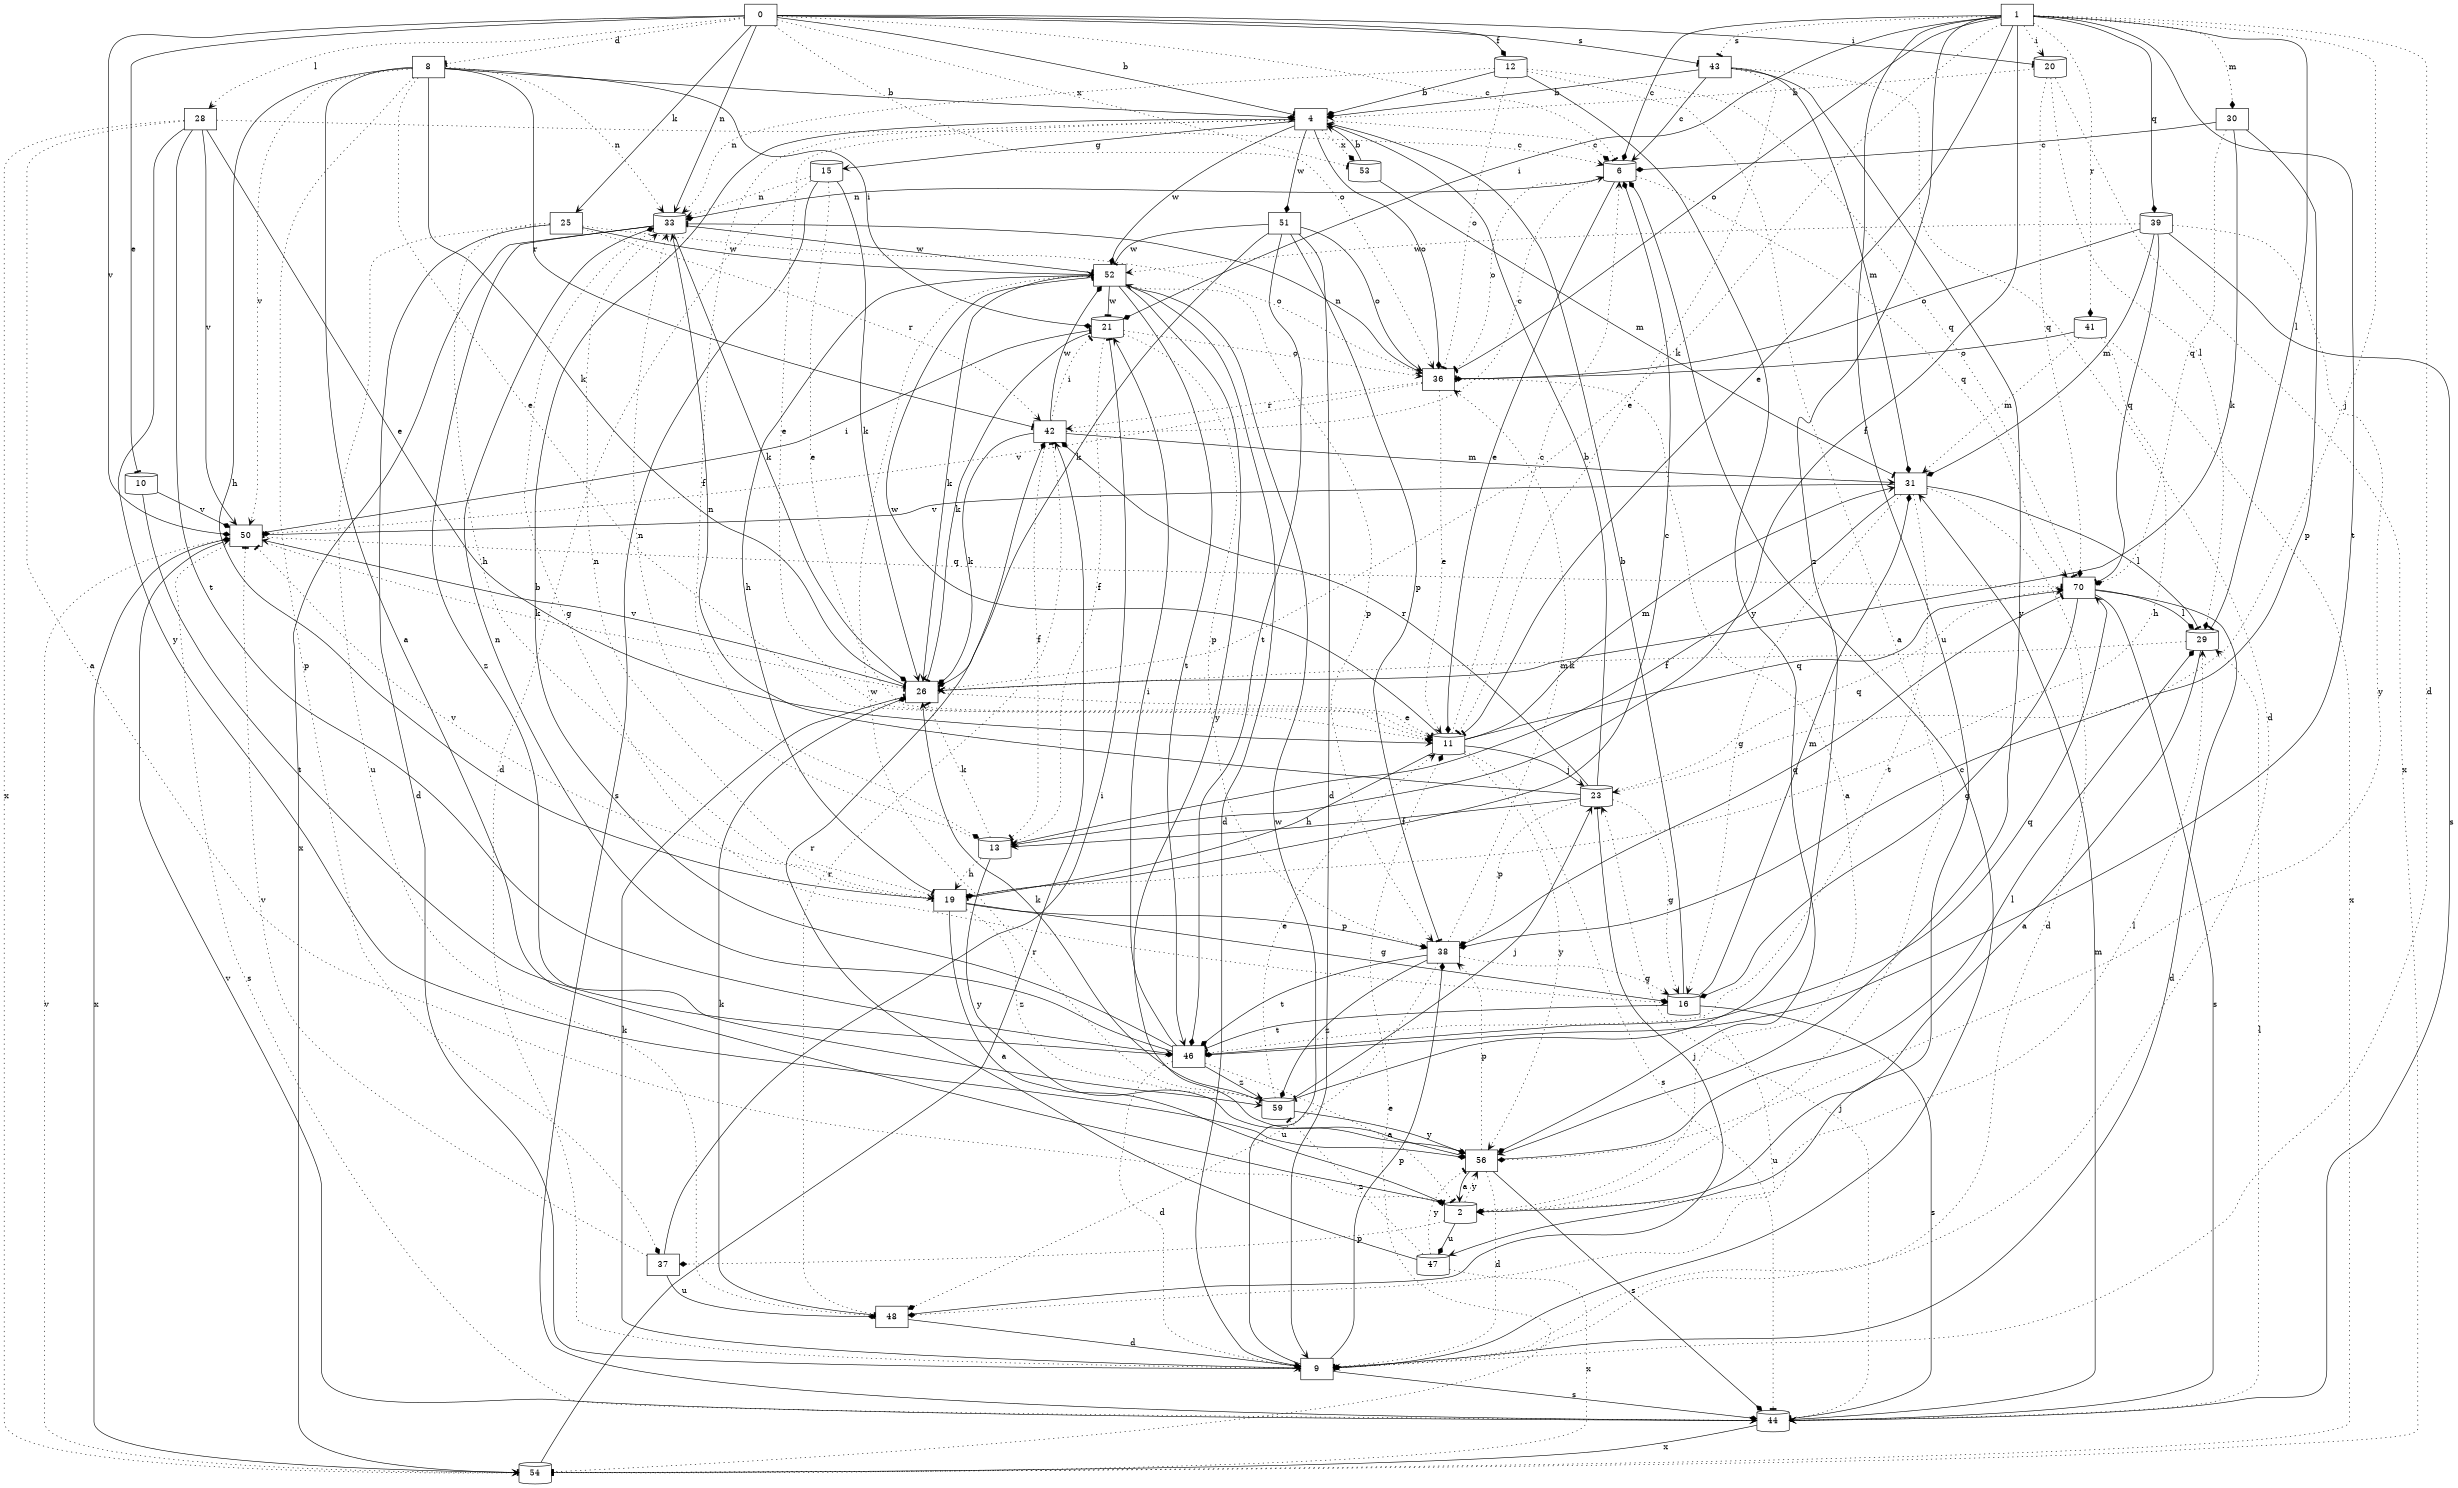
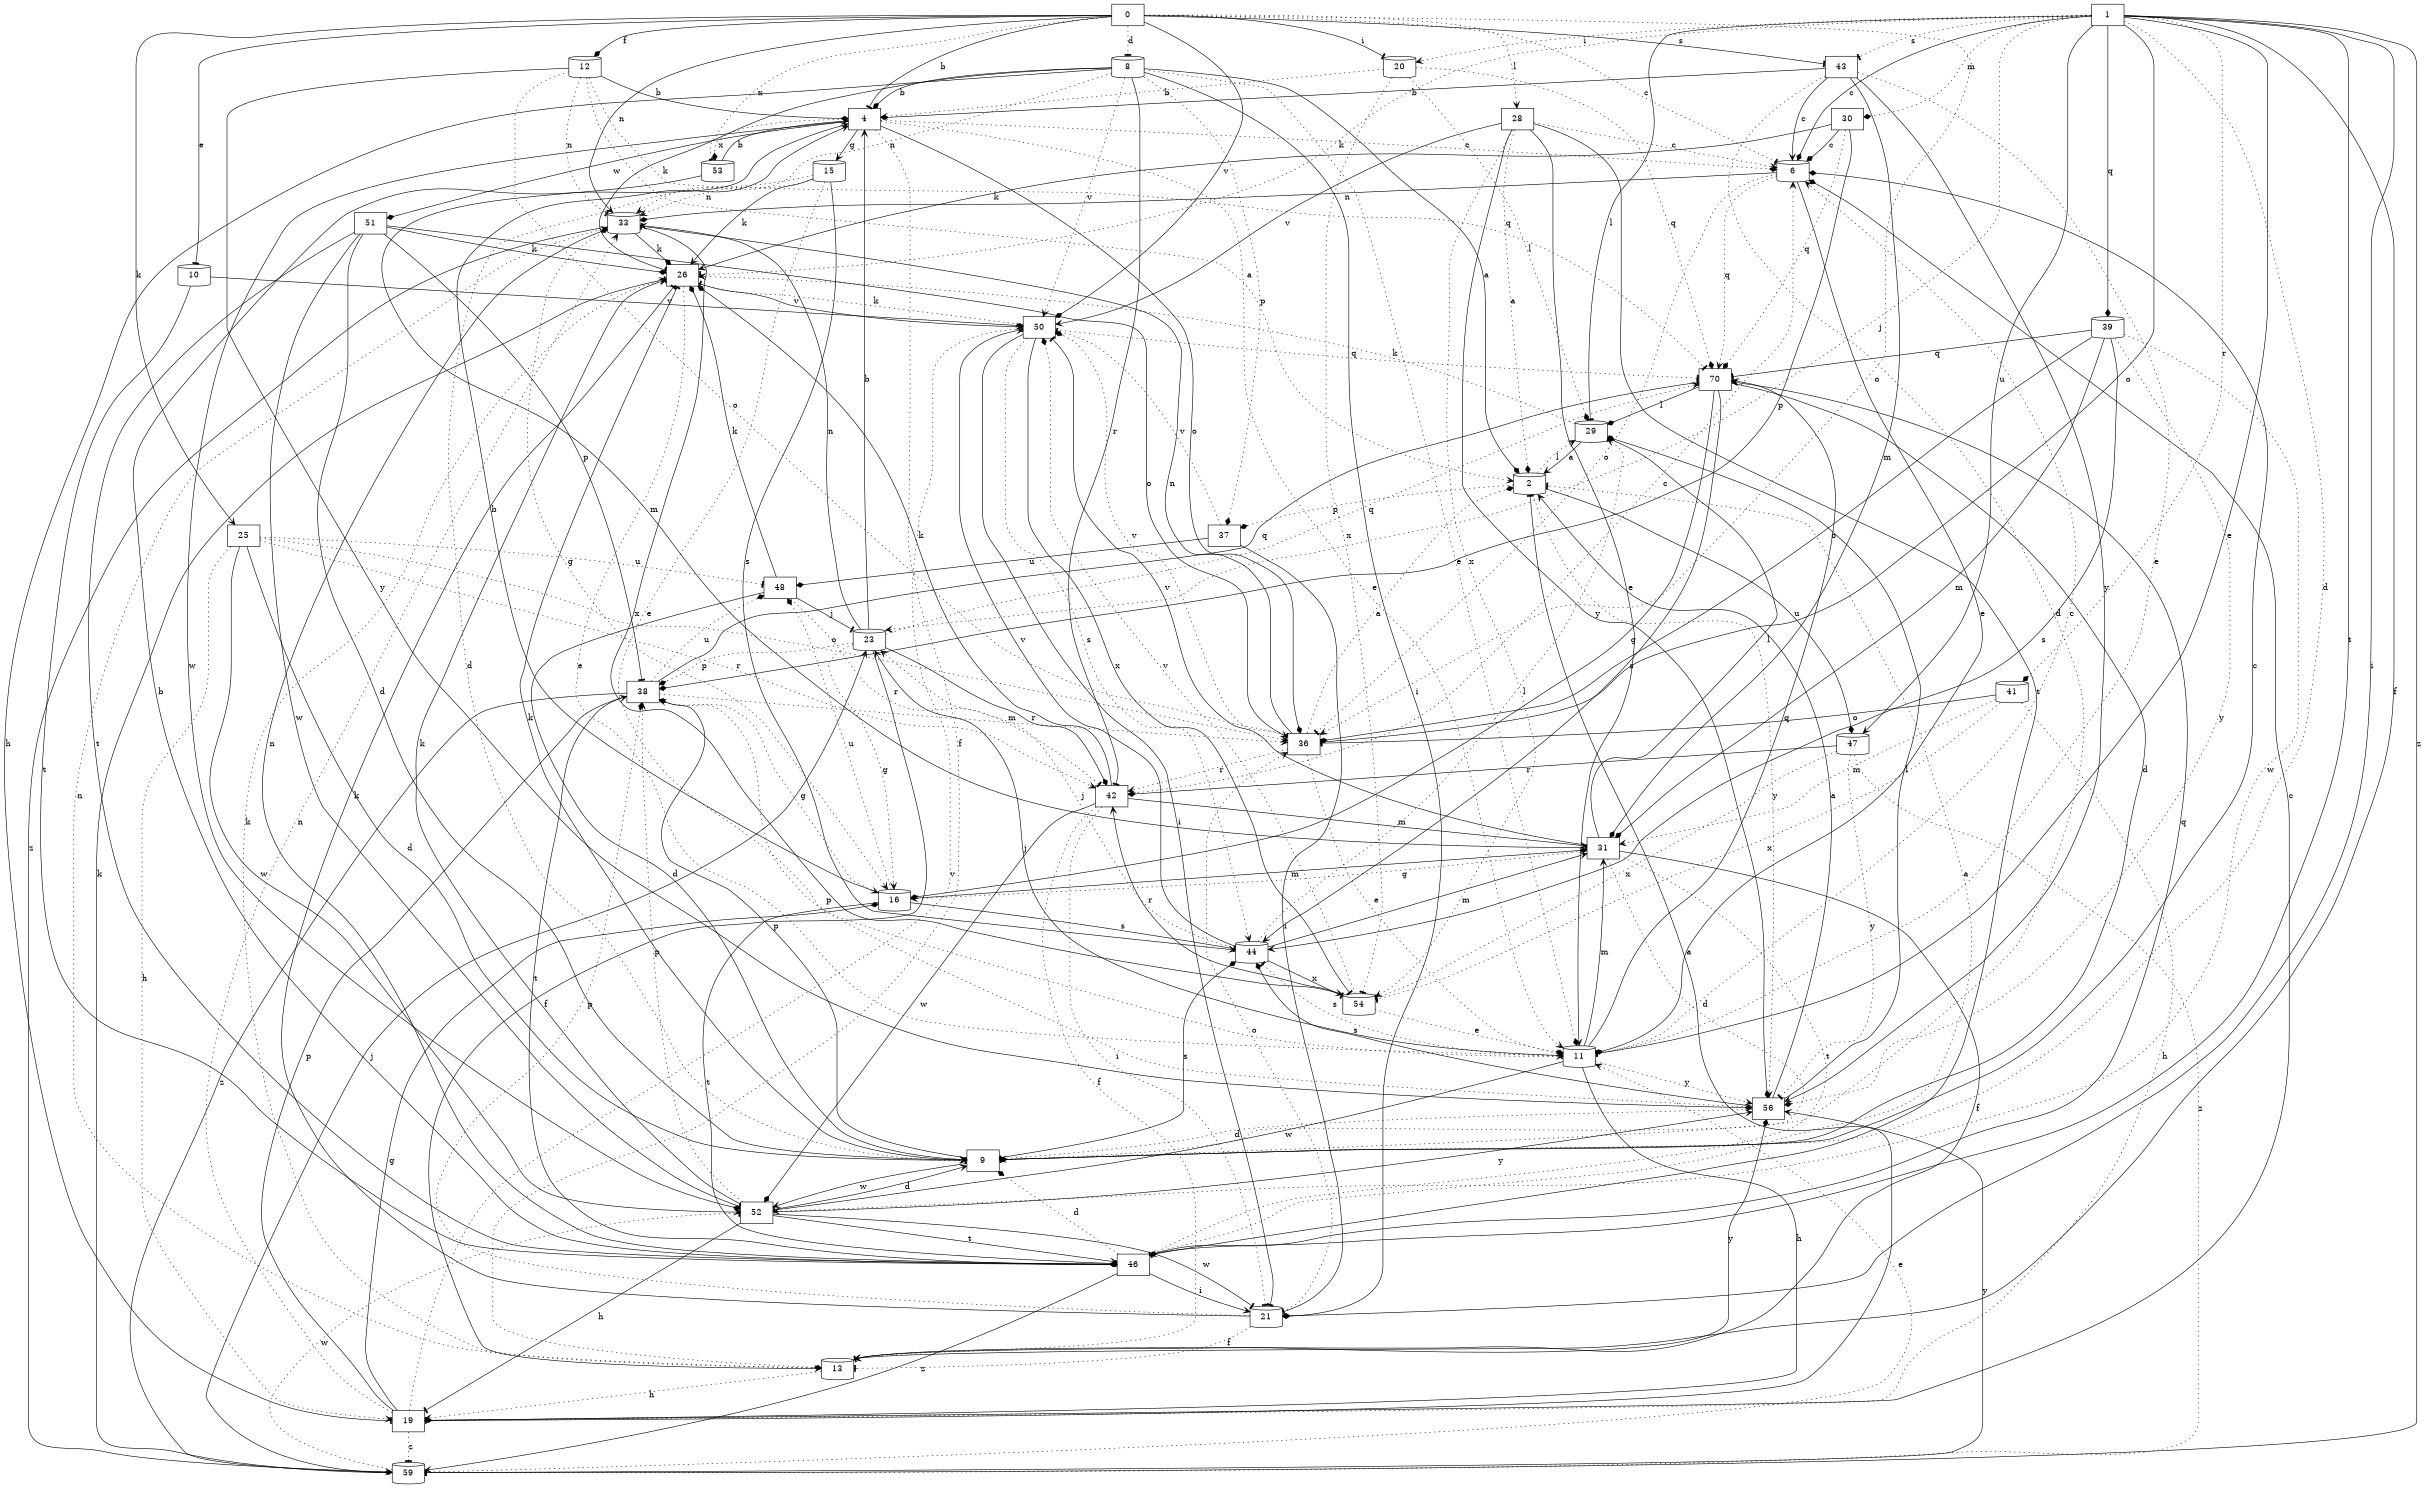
  strict digraph {
    node [shape=box]
    edge [arrowhead=vee style=solid]
    0
    4
    6 [shape=cylinder]
-   8
+   8 [shape=cylinder]
    10 [shape=cylinder]
    12 [shape=cylinder]
    20 [shape=cylinder]
    25
    28
    33 [shape=cylinder]
    36
    43
    50
    53 [shape=cylinder]
    11 [shape=cylinder]
    13 [shape=cylinder]
    15 [shape=cylinder]
    51
    52
    n20 [label=70]
    21 [shape=cylinder]
    26
    2 [shape=cylinder]
    37
    19
    42
    46
    56
    29 [shape=cylinder]
    54 [shape=cylinder]
    9
    48
    59 [shape=cylinder]
    16 [shape=cylinder]
    31
    44 [shape=cylinder]
    1
    23 [shape=cylinder]
    30
    39 [shape=cylinder]
    41 [shape=cylinder]
    47 [shape=cylinder]
    38
    0 -> 4 [arrowhead=tee label=b]
    0 -> 6 [arrowhead=tee label=c style=dotted]
    0 -> 8 [arrowhead=tee label=d style=dotted]
    0 -> 10 [arrowhead=tee label=e]
    0 -> 12 [arrowhead=diamond label=f]
    0 -> 20 [arrowhead=tee label=i]
    0 -> 25 [label=k]
    0 -> 28 [label=l style=dotted]
    0 -> 33 [label=n]
    0 -> 36 [label=o style=dotted]
    0 -> 43 [arrowhead=tee label=s]
    0 -> 50 [arrowhead=diamond label=v]
    0 -> 53 [arrowhead=tee label=x style=dotted]
    4 -> 6 [arrowhead=diamond label=c style=dotted]
    4 -> 36 [arrowhead=diamond label=o]
    4 -> 53 [arrowhead=diamond label=x style=dotted]
    4 -> 11 [label=e style=dotted]
    4 -> 13 [arrowhead=diamond label=f style=dotted]
    4 -> 15 [label=g]
    4 -> 51 [arrowhead=diamond label=w]
    4 -> 52 [arrowhead=diamond label=w]
    6 -> 33 [arrowhead=diamond label=n]
    6 -> 36 [arrowhead=tee label=o style=dotted]
    6 -> 11 [arrowhead=diamond label=e]
    6 -> n20 [label=q style=dotted]
    8 -> 4 [arrowhead=diamond label=b]
    8 -> 33 [label=n style=dotted]
    8 -> 50 [label=v style=dotted]
    8 -> 11 [arrowhead=diamond label=e style=dotted]
    8 -> 21 [arrowhead=diamond label=i]
    8 -> 26 [arrowhead=tee label=k]
    8 -> 2 [arrowhead=diamond label=a]
    8 -> 37 [arrowhead=diamond label=p style=dotted]
    8 -> 19 [arrowhead=tee label=h]
    8 -> 42 [arrowhead=tee label=r]
    10 -> 50 [arrowhead=diamond label=v]
    10 -> 46 [arrowhead=diamond label=t]
    12 -> 4 [arrowhead=diamond label=b]
-   12 -> 33 [label=n style=dotted]
+   12 -> 33 [arrowhead=tee label=n style=dotted]
    12 -> 36 [arrowhead=tee label=o style=dotted]
    12 -> n20 [arrowhead=tee label=q style=dotted]
    12 -> 2 [label=a style=dotted]
    12 -> 56 [arrowhead=diamond label=y]
    20 -> 4 [label=b style=dotted]
    20 -> n20 [arrowhead=diamond label=q style=dotted]
    20 -> 29 [arrowhead=diamond label=l style=dotted]
    20 -> 54 [arrowhead=tee label=x style=dotted]
    25 -> 36 [label=o style=dotted]
    25 -> 52 [label=w]
    25 -> 19 [label=h style=dotted]
    25 -> 42 [label=r style=dotted]
    25 -> 9 [label=d]
    25 -> 48 [arrowhead=tee label=u style=dotted]
    28 -> 6 [label=c style=dotted]
    28 -> 50 [label=v]
    28 -> 11 [label=e]
    28 -> 2 [arrowhead=diamond label=a style=dotted]
    28 -> 46 [label=t]
    28 -> 56 [arrowhead=diamond label=y]
    28 -> 54 [label=x style=dotted]
-   33 -> 52 [arrowhead=tee label=w]
    33 -> 26 [arrowhead=diamond label=k]
    33 -> 54 [label=x]
    33 -> 59 [label=z]
    33 -> 16 [label=g style=dotted]
    36 -> 33 [arrowhead=tee label=n]
    36 -> 50 [arrowhead=diamond label=v style=dotted]
    36 -> 11 [label=e style=dotted]
    36 -> 2 [arrowhead=diamond label=a style=dotted]
    36 -> 42 [label=r style=dotted]
    43 -> 4 [arrowhead=diamond label=b]
    43 -> 6 [label=c]
    43 -> 11 [arrowhead=tee label=e style=dotted]
    43 -> 56 [label=y]
    43 -> 9 [arrowhead=diamond label=d style=dotted]
    43 -> 31 [arrowhead=diamond label=m]
    50 -> n20 [arrowhead=tee label=q style=dotted]
    50 -> 21 [arrowhead=tee label=i]
    50 -> 26 [arrowhead=tee label=k style=dotted]
    50 -> 54 [arrowhead=tee label=x]
    50 -> 44 [label=s style=dotted]
    53 -> 4 [label=b]
    53 -> 31 [arrowhead=tee label=m]
    11 -> 6 [label=c style=dotted]
    11 -> 52 [arrowhead=tee label=w]
    11 -> n20 [label=q]
    11 -> 19 [arrowhead=tee label=h]
    11 -> 56 [label=y style=dotted]
    11 -> 31 [label=m]
    11 -> 44 [arrowhead=tee label=s style=dotted]
    11 -> 23 [label=j]
    13 -> 33 [label=n style=dotted]
    13 -> 26 [arrowhead=tee label=k style=dotted]
    13 -> 19 [label=h style=dotted]
    13 -> 56 [arrowhead=diamond label=y]
    15 -> 33 [label=n style=dotted]
    15 -> 11 [label=e style=dotted]
    15 -> 26 [label=k]
    15 -> 9 [arrowhead=tee label=d style=dotted]
    15 -> 44 [label=s]
    51 -> 36 [label=o]
    51 -> 52 [arrowhead=tee label=w]
    51 -> 26 [arrowhead=diamond label=k]
    51 -> 46 [arrowhead=diamond label=t]
    51 -> 9 [label=d]
    51 -> 38 [arrowhead=tee label=p]
    52 -> 21 [arrowhead=tee label=w]
    52 -> 26 [label=k]
    52 -> 19 [arrowhead=tee label=h]
    52 -> 46 [label=t]
    52 -> 56 [label=y]
    52 -> 9 [label=d]
    52 -> 38 [label=p style=dotted]
    n20 -> 29 [arrowhead=diamond label=l]
    n20 -> 9 [arrowhead=diamond label=d]
    n20 -> 16 [arrowhead=diamond label=g]
    n20 -> 44 [label=s]
    21 -> 36 [label=o style=dotted]
    21 -> 13 [arrowhead=tee label=f style=dotted]
    21 -> 26 [arrowhead=tee label=k]
    21 -> 38 [arrowhead=diamond label=p style=dotted]
    26 -> 50 [label=v]
    26 -> 11 [arrowhead=tee label=e style=dotted]
    2 -> 37 [arrowhead=diamond label=p style=dotted]
    2 -> 56 [label=y style=dotted]
    2 -> 29 [label=l style=dotted]
    2 -> 47 [arrowhead=diamond label=u]
    37 -> 50 [arrowhead=tee label=v style=dotted]
    37 -> 21 [arrowhead=tee label=i]
    37 -> 48 [arrowhead=diamond label=u]
    19 -> 6 [arrowhead=diamond label=c]
    19 -> 33 [label=n style=dotted]
    19 -> 50 [arrowhead=tee label=v style=dotted]
    19 -> 2 [arrowhead=tee label=a]
    19 -> 59 [arrowhead=tee label=z style=dotted]
    19 -> 16 [arrowhead=diamond label=g]
    19 -> 38 [label=p]
    42 -> 6 [label=c style=dotted]
    42 -> 13 [arrowhead=tee label=f style=dotted]
    42 -> 52 [arrowhead=diamond label=w]
    42 -> 21 [arrowhead=tee label=i style=dotted]
    42 -> 26 [arrowhead=diamond label=k]
    42 -> 31 [label=m]
    46 -> 4 [label=b]
    46 -> 33 [arrowhead=diamond label=n]
    46 -> n20 [label=q]
    46 -> 21 [label=i]
    46 -> 2 [arrowhead=tee label=a style=dotted]
    46 -> 9 [arrowhead=diamond label=d style=dotted]
    46 -> 59 [label=z]
    56 -> 2 [label=a]
    56 -> 29 [arrowhead=diamond label=l]
    56 -> 9 [arrowhead=tee label=d style=dotted]
    56 -> 44 [arrowhead=diamond label=s]
    56 -> 38 [label=p style=dotted]
    29 -> 26 [label=k style=dotted]
    29 -> 2 [label=a]
    54 -> 50 [arrowhead=diamond label=v style=dotted]
    54 -> 11 [arrowhead=diamond label=e style=dotted]
    54 -> 42 [label=r]
    9 -> 6 [arrowhead=diamond label=c]
    9 -> 52 [label=w]
    9 -> 26 [arrowhead=tee label=k]
    9 -> 44 [arrowhead=diamond label=s]
    9 -> 38 [arrowhead=diamond label=p]
    48 -> 26 [arrowhead=diamond label=k]
    48 -> 42 [arrowhead=tee label=r style=dotted]
    48 -> 9 [label=d]
    48 -> 23 [arrowhead=tee label=j]
    59 -> 11 [label=e style=dotted]
    59 -> 52 [arrowhead=tee label=w style=dotted]
    59 -> 26 [label=k]
    59 -> 56 [label=y]
    59 -> 23 [label=j]
    16 -> 4 [label=b]
    16 -> 46 [arrowhead=tee label=t]
    16 -> 48 [arrowhead=diamond label=u style=dotted]
    16 -> 31 [arrowhead=diamond label=m]
    16 -> 44 [arrowhead=tee label=s]
    31 -> 50 [arrowhead=tee label=v]
    31 -> 13 [label=f]
    31 -> 46 [arrowhead=tee label=t style=dotted]
    31 -> 29 [arrowhead=tee label=l]
    31 -> 9 [arrowhead=tee label=d style=dotted]
    31 -> 16 [label=g style=dotted]
    44 -> 50 [label=v]
    44 -> 29 [label=l style=dotted]
    44 -> 54 [arrowhead=tee label=x]
    44 -> 31 [label=m]
    44 -> 23 [label=j style=dotted]
    1 -> 6 [arrowhead=diamond label=c]
    1 -> 20 [label=i style=dotted]
    1 -> 36 [arrowhead=tee label=o]
    1 -> 43 [arrowhead=tee label=s style=dotted]
    1 -> 11 [arrowhead=tee label=e]
    1 -> 13 [label=f]
    1 -> 21 [arrowhead=diamond label=i]
    1 -> 26 [arrowhead=tee label=k style=dotted]
    1 -> 46 [arrowhead=diamond label=t]
    1 -> 29 [arrowhead=tee label=l]
    1 -> 9 [label=d style=dotted]
    1 -> 59 [arrowhead=tee label=z]
    1 -> 23 [label=j style=dotted]
    1 -> 30 [arrowhead=diamond label=m style=dotted]
    1 -> 39 [arrowhead=diamond label=q]
    1 -> 41 [arrowhead=diamond label=r style=dotted]
    1 -> 47 [label=u]
    23 -> 4 [label=b]
    23 -> 33 [label=n]
    23 -> 13 [label=f]
    23 -> n20 [label=q style=dotted]
    23 -> 42 [arrowhead=diamond label=r]
    23 -> 16 [label=g style=dotted]
    23 -> 38 [arrowhead=diamond label=p style=dotted]
    30 -> 6 [arrowhead=diamond label=c]
    30 -> n20 [arrowhead=diamond label=q style=dotted]
    30 -> 26 [label=k]
    30 -> 38 [arrowhead=diamond label=p]
    39 -> 36 [arrowhead=diamond label=o]
    39 -> 52 [label=w style=dotted]
    39 -> n20 [arrowhead=tee label=q]
    39 -> 56 [arrowhead=diamond label=y style=dotted]
    39 -> 31 [arrowhead=diamond label=m]
    39 -> 44 [label=s]
    41 -> 36 [arrowhead=tee label=o]
    41 -> 19 [arrowhead=diamond label=h style=dotted]
    41 -> 54 [arrowhead=tee label=x style=dotted]
    41 -> 31 [label=m style=dotted]
    47 -> 42 [arrowhead=diamond label=r]
    47 -> 56 [arrowhead=tee label=y style=dotted]
    47 -> 54 [arrowhead=tee label=x style=dotted]
    47 -> 59 [arrowhead=tee label=z style=dotted]
    38 -> 36 [label=m style=dotted]
    38 -> n20 [arrowhead=tee label=q]
    38 -> 46 [arrowhead=diamond label=t]
    38 -> 48 [arrowhead=diamond label=u style=dotted]
    38 -> 59 [arrowhead=diamond label=z]
    38 -> 16 [label=g style=dotted]
  }
